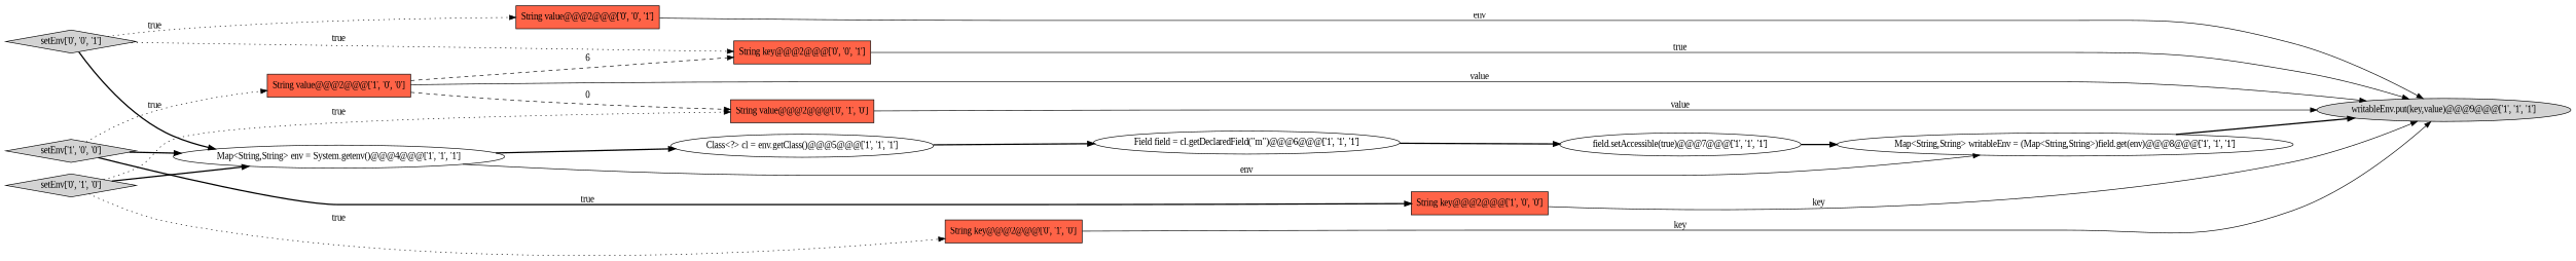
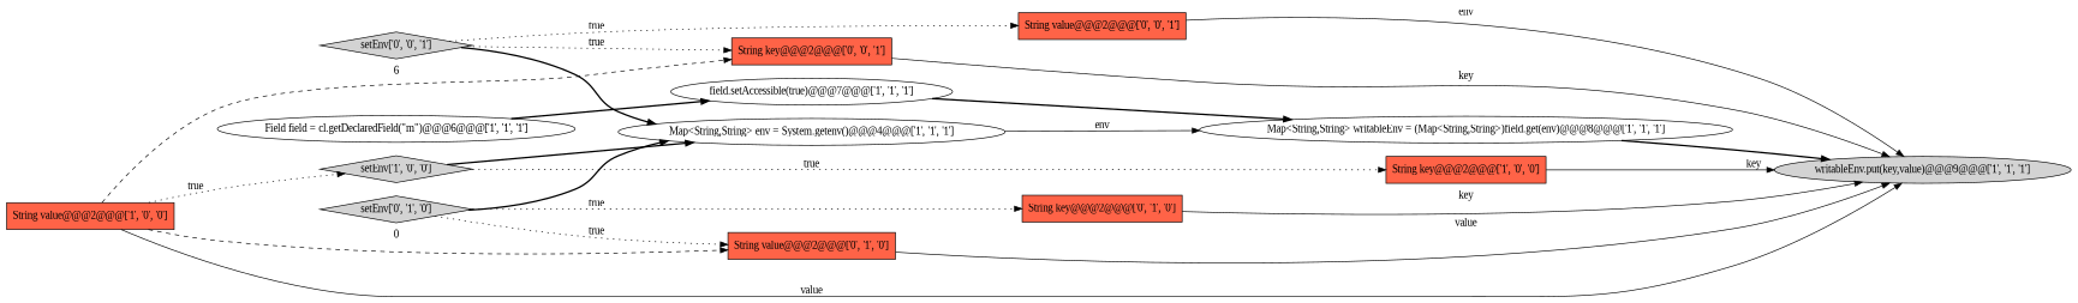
  digraph {
    fontname="Liberation Serif"
    rankdir=LR
    node [fillcolor=tomato fontname="Liberation Serif" shape=ellipse style=filled]
    edge [fontname="Liberation Serif" style=bold]
    n1 [fillcolor=white label="Map<String,String> writableEnv = (Map<String,String>)field.get(env)@@@8@@@['1', '1', '1']"]
    n2 [fillcolor=lightgray label="writableEnv.put(key,value)@@@9@@@['1', '1', '1']"]
    n3 [fillcolor=lightgray label="setEnv['0', '0', '1']" shape=diamond]
    n4 [label="String key@@@2@@@['0', '0', '1']" shape=box]
    n5 [label="String value@@@2@@@['0', '0', '1']" shape=box]
    n6 [fillcolor=white label="Map<String,String> env = System.getenv()@@@4@@@['1', '1', '1']"]
-   n7 [fillcolor=white label="Class<?> cl = env.getClass()@@@5@@@['1', '1', '1']"]
    n8 [fillcolor=white label="field.setAccessible(true)@@@7@@@['1', '1', '1']"]
    n9 [label="String key@@@2@@@['1', '0', '0']" shape=box]
    n10 [fillcolor=lightgray label="setEnv['0', '1', '0']" shape=diamond]
    n11 [label="String key@@@2@@@['0', '1', '0']" shape=box]
    n12 [label="String value@@@2@@@['0', '1', '0']" shape=box]
    n13 [fillcolor=white label="Field field = cl.getDeclaredField(\"m\")@@@6@@@['1', '1', '1']"]
    n14 [fillcolor=lightgray label="setEnv['1', '0', '0']" shape=diamond]
    n15 [label="String value@@@2@@@['1', '0', '0']" shape=box]
    n1 -> n2
    n3 -> n4 [label=true style=dotted]
    n3 -> n5 [label=true style=dotted]
    n3 -> n6
-   n4 -> n2 [label=true style=solid]
+   n4 -> n2 [label=key style=solid]
    n5 -> n2 [label=env style=solid]
    n6 -> n1 [label=env style=solid]
-   n6 -> n7
-   n7 -> n13
    n8 -> n1
    n9 -> n2 [label=key style=solid]
    n10 -> n6
    n10 -> n11 [label=true style=dotted]
    n10 -> n12 [label=true style=dotted]
    n11 -> n2 [label=key style=solid]
    n12 -> n2 [label=value style=solid]
    n13 -> n8
    n14 -> n6
-   n14 -> n9 [label=true]
-   n14 -> n15 [label=true style=dotted]
+   n14 -> n9 [label=true style=dotted]
+   n15 -> n14 [label=true style=dotted]
    n15 -> n2 [label=value style=solid]
    n15 -> n4 [label=6 style=dashed]
    n15 -> n12 [label=0 style=dashed]
  }
